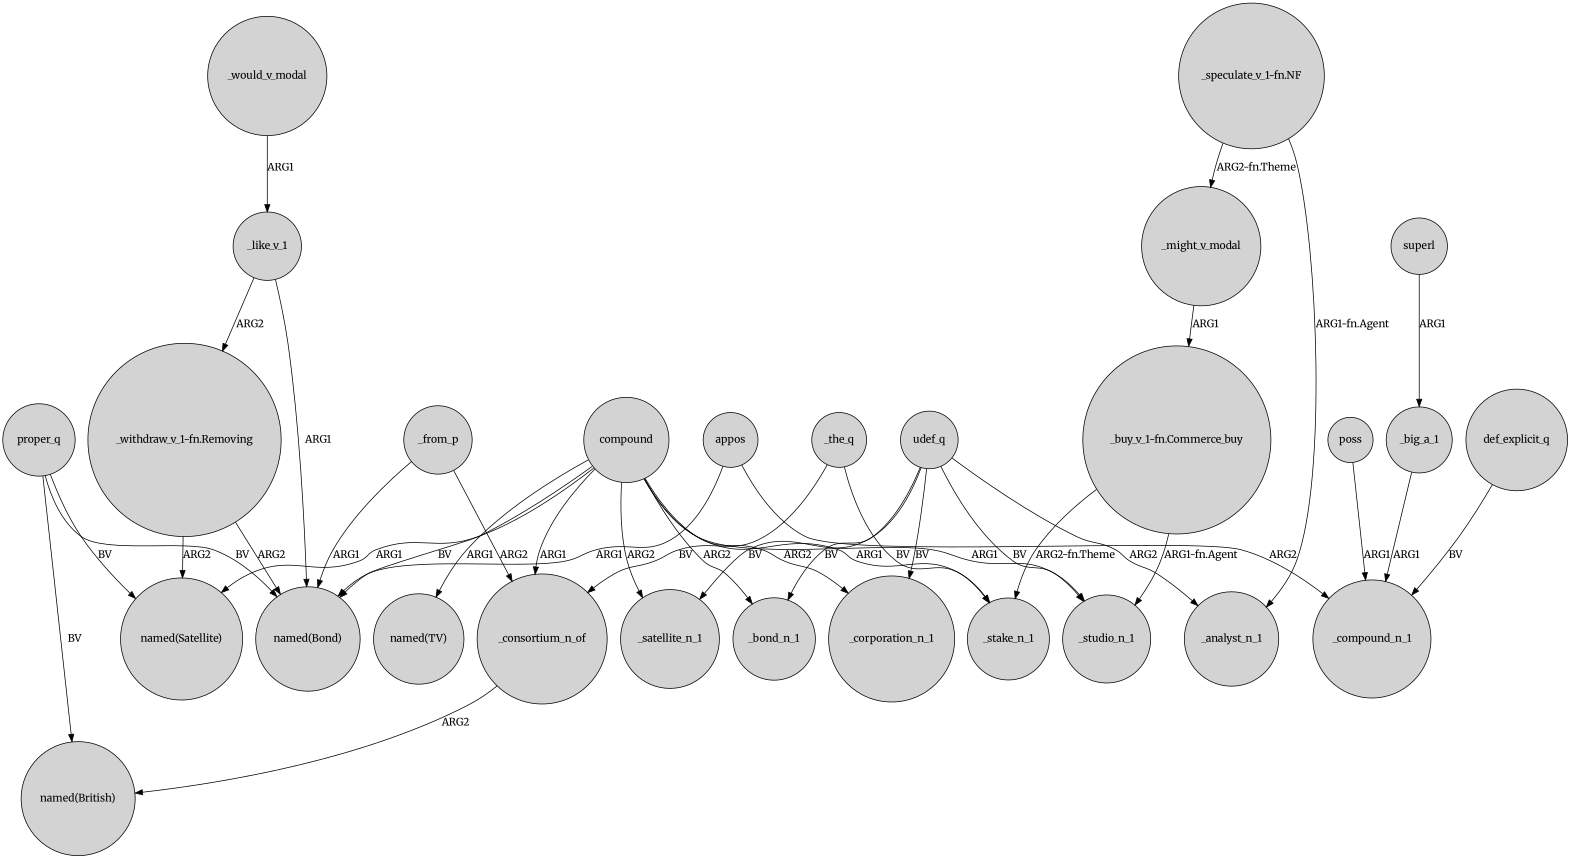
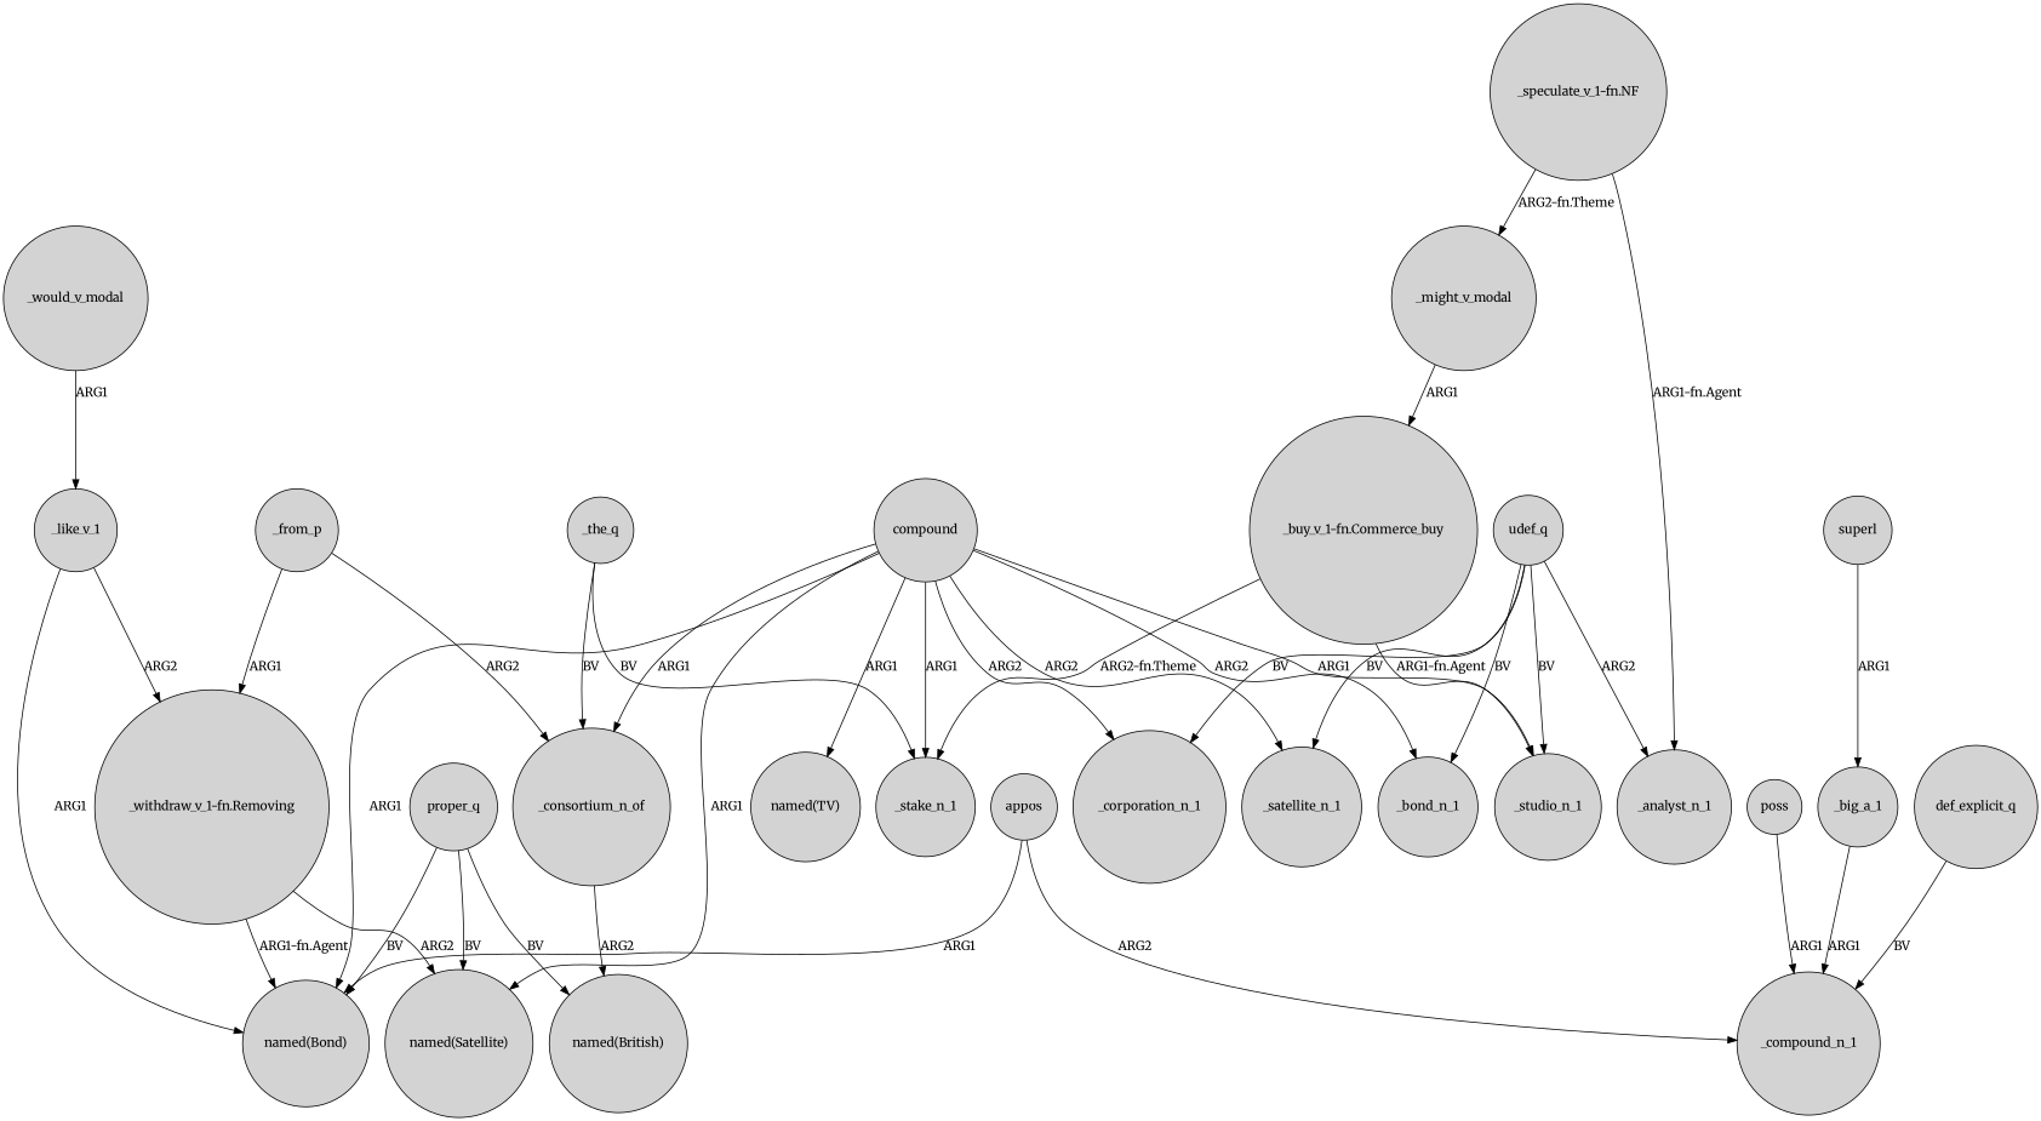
  digraph {
    fontname=Merriweather
    node [fontname=Merriweather shape=circle style=filled]
    edge [fontname=Merriweather]
    proper_q
    "named(Bond)"
    "named(Satellite)"
    "named(British)"
    compound
    "named(TV)"
    _studio_n_1
    _corporation_n_1
    _consortium_n_of
    _stake_n_1
    _satellite_n_1
    _bond_n_1
    "_buy_v_1-fn.Commerce_buy"
    n14 [label=_compound_n_1]
    poss
    "_withdraw_v_1-fn.Removing"
    _from_p
    _the_q
    "_speculate_v_1-fn.NF"
    _analyst_n_1
    _might_v_modal
    udef_q
    _like_v_1
    _big_a_1
    _would_v_modal
    appos
    def_explicit_q
    superl
    proper_q -> "named(Bond)" [label=BV]
    proper_q -> "named(Satellite)" [label=BV]
    proper_q -> "named(British)" [label=BV]
-   compound -> "named(Bond)" [label=BV]
+   compound -> "named(Bond)" [label=ARG1]
    compound -> "named(Satellite)" [label=ARG1]
    compound -> "named(TV)" [label=ARG1]
    compound -> _studio_n_1 [label=ARG1]
    compound -> _corporation_n_1 [label=ARG2]
    compound -> _consortium_n_of [label=ARG1]
    compound -> _stake_n_1 [label=ARG1]
    compound -> _satellite_n_1 [label=ARG2]
    compound -> _bond_n_1 [label=ARG2]
    _consortium_n_of -> "named(British)" [label=ARG2]
    "_buy_v_1-fn.Commerce_buy" -> _studio_n_1 [label="ARG1-fn.Agent"]
    "_buy_v_1-fn.Commerce_buy" -> _stake_n_1 [label="ARG2-fn.Theme"]
    poss -> n14 [label=ARG1]
-   "_withdraw_v_1-fn.Removing" -> "named(Bond)" [label=ARG2]
+   "_withdraw_v_1-fn.Removing" -> "named(Bond)" [label="ARG1-fn.Agent"]
    "_withdraw_v_1-fn.Removing" -> "named(Satellite)" [label=ARG2]
    _from_p -> _consortium_n_of [label=ARG2]
-   _from_p -> "named(Bond)" [label=ARG1]
+   _from_p -> "_withdraw_v_1-fn.Removing" [label=ARG1]
    _the_q -> _consortium_n_of [label=BV]
    _the_q -> _stake_n_1 [label=BV]
    "_speculate_v_1-fn.NF" -> _analyst_n_1 [label="ARG1-fn.Agent"]
    "_speculate_v_1-fn.NF" -> _might_v_modal [label="ARG2-fn.Theme"]
    _might_v_modal -> "_buy_v_1-fn.Commerce_buy" [label=ARG1]
    udef_q -> _studio_n_1 [label=BV]
    udef_q -> _corporation_n_1 [label=BV]
    udef_q -> _satellite_n_1 [label=BV]
    udef_q -> _bond_n_1 [label=BV]
    udef_q -> _analyst_n_1 [label=ARG2]
    _like_v_1 -> "named(Bond)" [label=ARG1]
    _like_v_1 -> "_withdraw_v_1-fn.Removing" [label=ARG2]
    _big_a_1 -> n14 [label=ARG1]
    _would_v_modal -> _like_v_1 [label=ARG1]
    appos -> "named(Bond)" [label=ARG1]
    appos -> n14 [label=ARG2]
    def_explicit_q -> n14 [label=BV]
    superl -> _big_a_1 [label=ARG1]
  }
